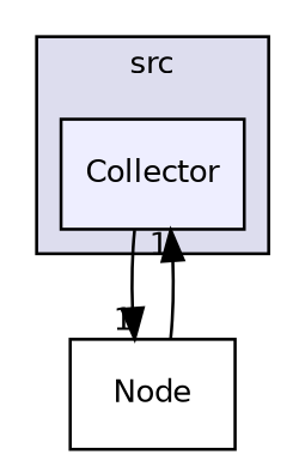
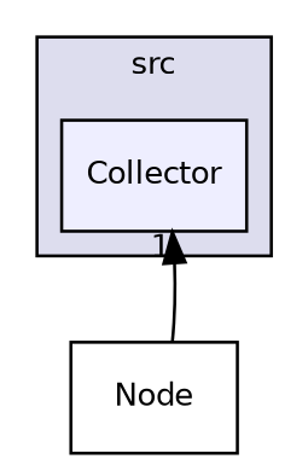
  digraph {
    compound=true
    node [fontname=Helvetica fontsize=10 shape=box]
    edge [headlabel=1 labeldistance=1.5 labelfontname=Helvetica labelfontsize=10]
    n1 [fillcolor="#eeeeff" label=Collector pencolor=black style=filled]
    n2 [label="Node"]
    subgraph cluster_1 {
      bgcolor="#ddddee"
      fontname=Helvetica
      fontsize=10
      label=src
      pencolor=black
      n1
    }
-   n1 -> n2
    n2 -> n1
  }
